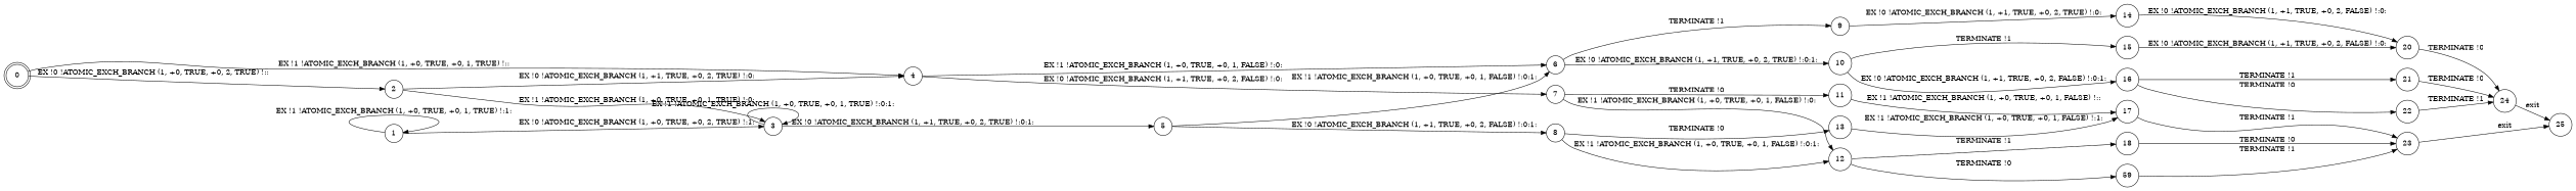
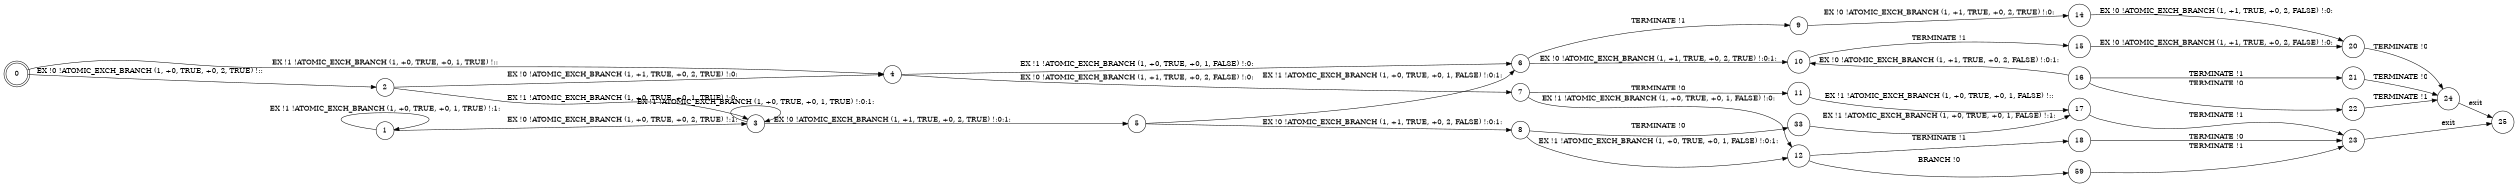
  digraph {
    rankdir=LR
    node [shape=circle]
    0 [peripheries=2]
    2
    4
    1
    3
    5
    6
    7
    8
    9
    10
    11
    12
-   13
+   13 [label=33]
    14
    15
    16
    17
    18
    n20 [label=59]
    20
    21
    22
    23
    24
    25
    0 -> 2 [label="EX !0 !ATOMIC_EXCH_BRANCH (1, +0, TRUE, +0, 2, TRUE) !::"]
    0 -> 4 [label="EX !1 !ATOMIC_EXCH_BRANCH (1, +0, TRUE, +0, 1, TRUE) !::"]
    2 -> 4 [label="EX !0 !ATOMIC_EXCH_BRANCH (1, +1, TRUE, +0, 2, TRUE) !:0:"]
    2 -> 3 [label="EX !1 !ATOMIC_EXCH_BRANCH (1, +0, TRUE, +0, 1, TRUE) !:0:"]
    4 -> 6 [label="EX !1 !ATOMIC_EXCH_BRANCH (1, +0, TRUE, +0, 1, FALSE) !:0:"]
    4 -> 7 [label="EX !0 !ATOMIC_EXCH_BRANCH (1, +1, TRUE, +0, 2, FALSE) !:0:"]
    1 -> 1 [label="EX !1 !ATOMIC_EXCH_BRANCH (1, +0, TRUE, +0, 1, TRUE) !:1:"]
    1 -> 3 [label="EX !0 !ATOMIC_EXCH_BRANCH (1, +0, TRUE, +0, 2, TRUE) !:1:"]
    3 -> 3 [label="EX !1 !ATOMIC_EXCH_BRANCH (1, +0, TRUE, +0, 1, TRUE) !:0:1:"]
    3 -> 5 [label="EX !0 !ATOMIC_EXCH_BRANCH (1, +1, TRUE, +0, 2, TRUE) !:0:1:"]
    5 -> 6 [label="EX !1 !ATOMIC_EXCH_BRANCH (1, +0, TRUE, +0, 1, FALSE) !:0:1:"]
    5 -> 8 [label="EX !0 !ATOMIC_EXCH_BRANCH (1, +1, TRUE, +0, 2, FALSE) !:0:1:"]
    6 -> 9 [label="TERMINATE !1"]
    6 -> 10 [label="EX !0 !ATOMIC_EXCH_BRANCH (1, +1, TRUE, +0, 2, TRUE) !:0:1:"]
    7 -> 11 [label="TERMINATE !0"]
    7 -> 12 [label="EX !1 !ATOMIC_EXCH_BRANCH (1, +0, TRUE, +0, 1, FALSE) !:0:"]
    8 -> 12 [label="EX !1 !ATOMIC_EXCH_BRANCH (1, +0, TRUE, +0, 1, FALSE) !:0:1:"]
    8 -> 13 [label="TERMINATE !0"]
    9 -> 14 [label="EX !0 !ATOMIC_EXCH_BRANCH (1, +1, TRUE, +0, 2, TRUE) !:0:"]
    10 -> 15 [label="TERMINATE !1"]
-   10 -> 16 [label="EX !0 !ATOMIC_EXCH_BRANCH (1, +1, TRUE, +0, 2, FALSE) !:0:1:"]
+   16 -> 10 [label="EX !0 !ATOMIC_EXCH_BRANCH (1, +1, TRUE, +0, 2, FALSE) !:0:1:"]
    11 -> 17 [label="EX !1 !ATOMIC_EXCH_BRANCH (1, +0, TRUE, +0, 1, FALSE) !::"]
    12 -> 18 [label="TERMINATE !1"]
-   12 -> n20 [label="TERMINATE !0"]
+   12 -> n20 [label="BRANCH !0"]
    13 -> 17 [label="EX !1 !ATOMIC_EXCH_BRANCH (1, +0, TRUE, +0, 1, FALSE) !:1:"]
    14 -> 20 [label="EX !0 !ATOMIC_EXCH_BRANCH (1, +1, TRUE, +0, 2, FALSE) !:0:"]
    15 -> 20 [label="EX !0 !ATOMIC_EXCH_BRANCH (1, +1, TRUE, +0, 2, FALSE) !:0:"]
    16 -> 21 [label="TERMINATE !1"]
    16 -> 22 [label="TERMINATE !0"]
    17 -> 23 [label="TERMINATE !1"]
    18 -> 23 [label="TERMINATE !0"]
    n20 -> 23 [label="TERMINATE !1"]
    20 -> 24 [label="TERMINATE !0"]
    21 -> 24 [label="TERMINATE !0"]
    22 -> 24 [label="TERMINATE !1"]
    23 -> 25 [label=exit]
    24 -> 25 [label=exit]
  }
